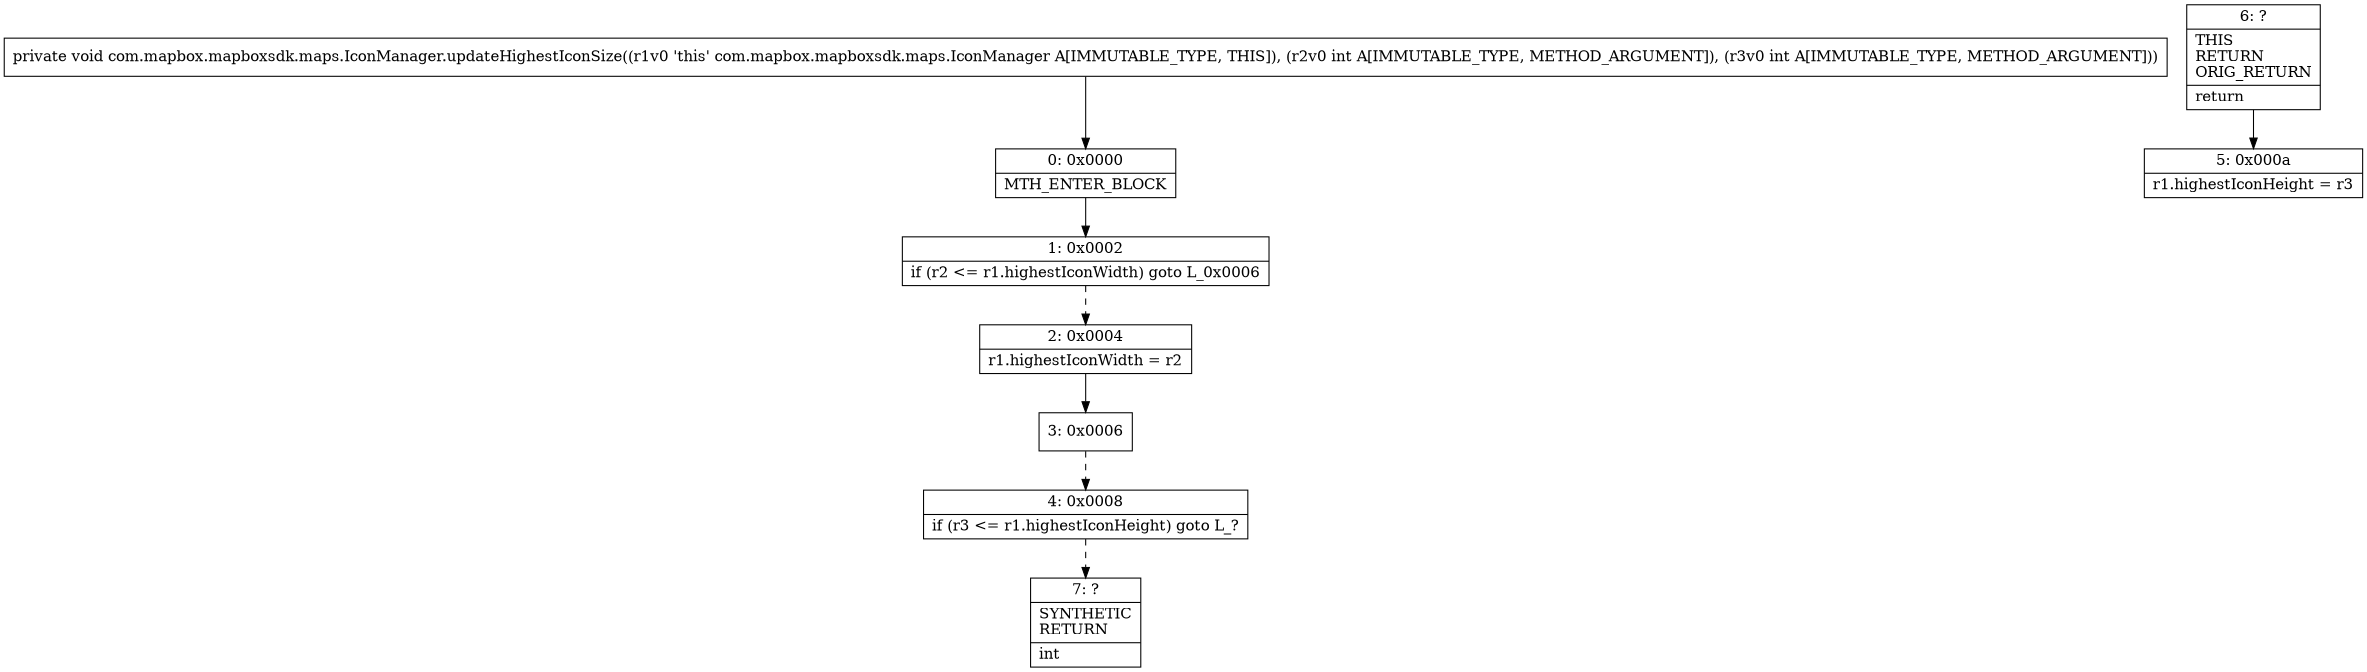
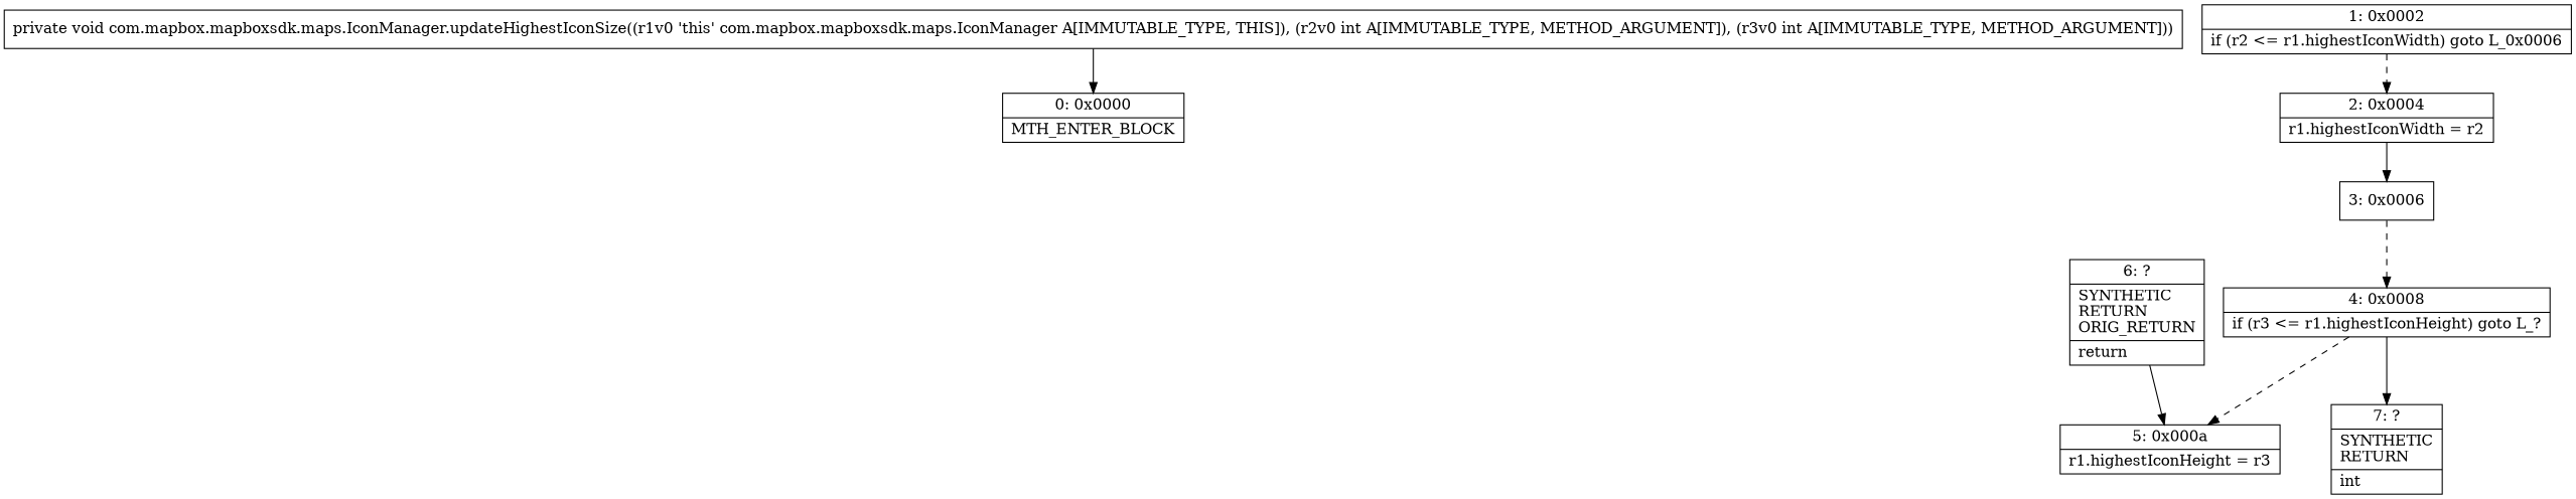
  digraph {
    node [shape=record]
    n1 [label="{0\:\ 0x0000|MTH_ENTER_BLOCK\l}"]
    n2 [label="{1\:\ 0x0002|if (r2 \<= r1.highestIconWidth) goto L_0x0006\l}"]
    n3 [label="{2\:\ 0x0004|r1.highestIconWidth = r2\l}"]
    n4 [label="{3\:\ 0x0006}"]
    n5 [label="{4\:\ 0x0008|if (r3 \<= r1.highestIconHeight) goto L_?\l}"]
    n6 [label="{5\:\ 0x000a|r1.highestIconHeight = r3\l}"]
    n7 [label="{7\:\ ?|SYNTHETIC\lRETURN\l|int\l}"]
-   n8 [label="{6\:\ ?|THIS\lRETURN\lORIG_RETURN\l|return\l}"]
+   n8 [label="{6\:\ ?|SYNTHETIC\lRETURN\lORIG_RETURN\l|return\l}"]
    n9 [label="{private void com.mapbox.mapboxsdk.maps.IconManager.updateHighestIconSize((r1v0 'this' com.mapbox.mapboxsdk.maps.IconManager A[IMMUTABLE_TYPE, THIS]), (r2v0 int A[IMMUTABLE_TYPE, METHOD_ARGUMENT]), (r3v0 int A[IMMUTABLE_TYPE, METHOD_ARGUMENT])) }"]
-   n1 -> n2
    n2 -> n3 [style=dashed]
    n3 -> n4
    n4 -> n5 [style=dashed]
-   n5 -> n7 [style=dashed]
+   n5 -> n6 [style=dashed]
+   n5 -> n7
    n8 -> n6
    n9 -> n1
  }
